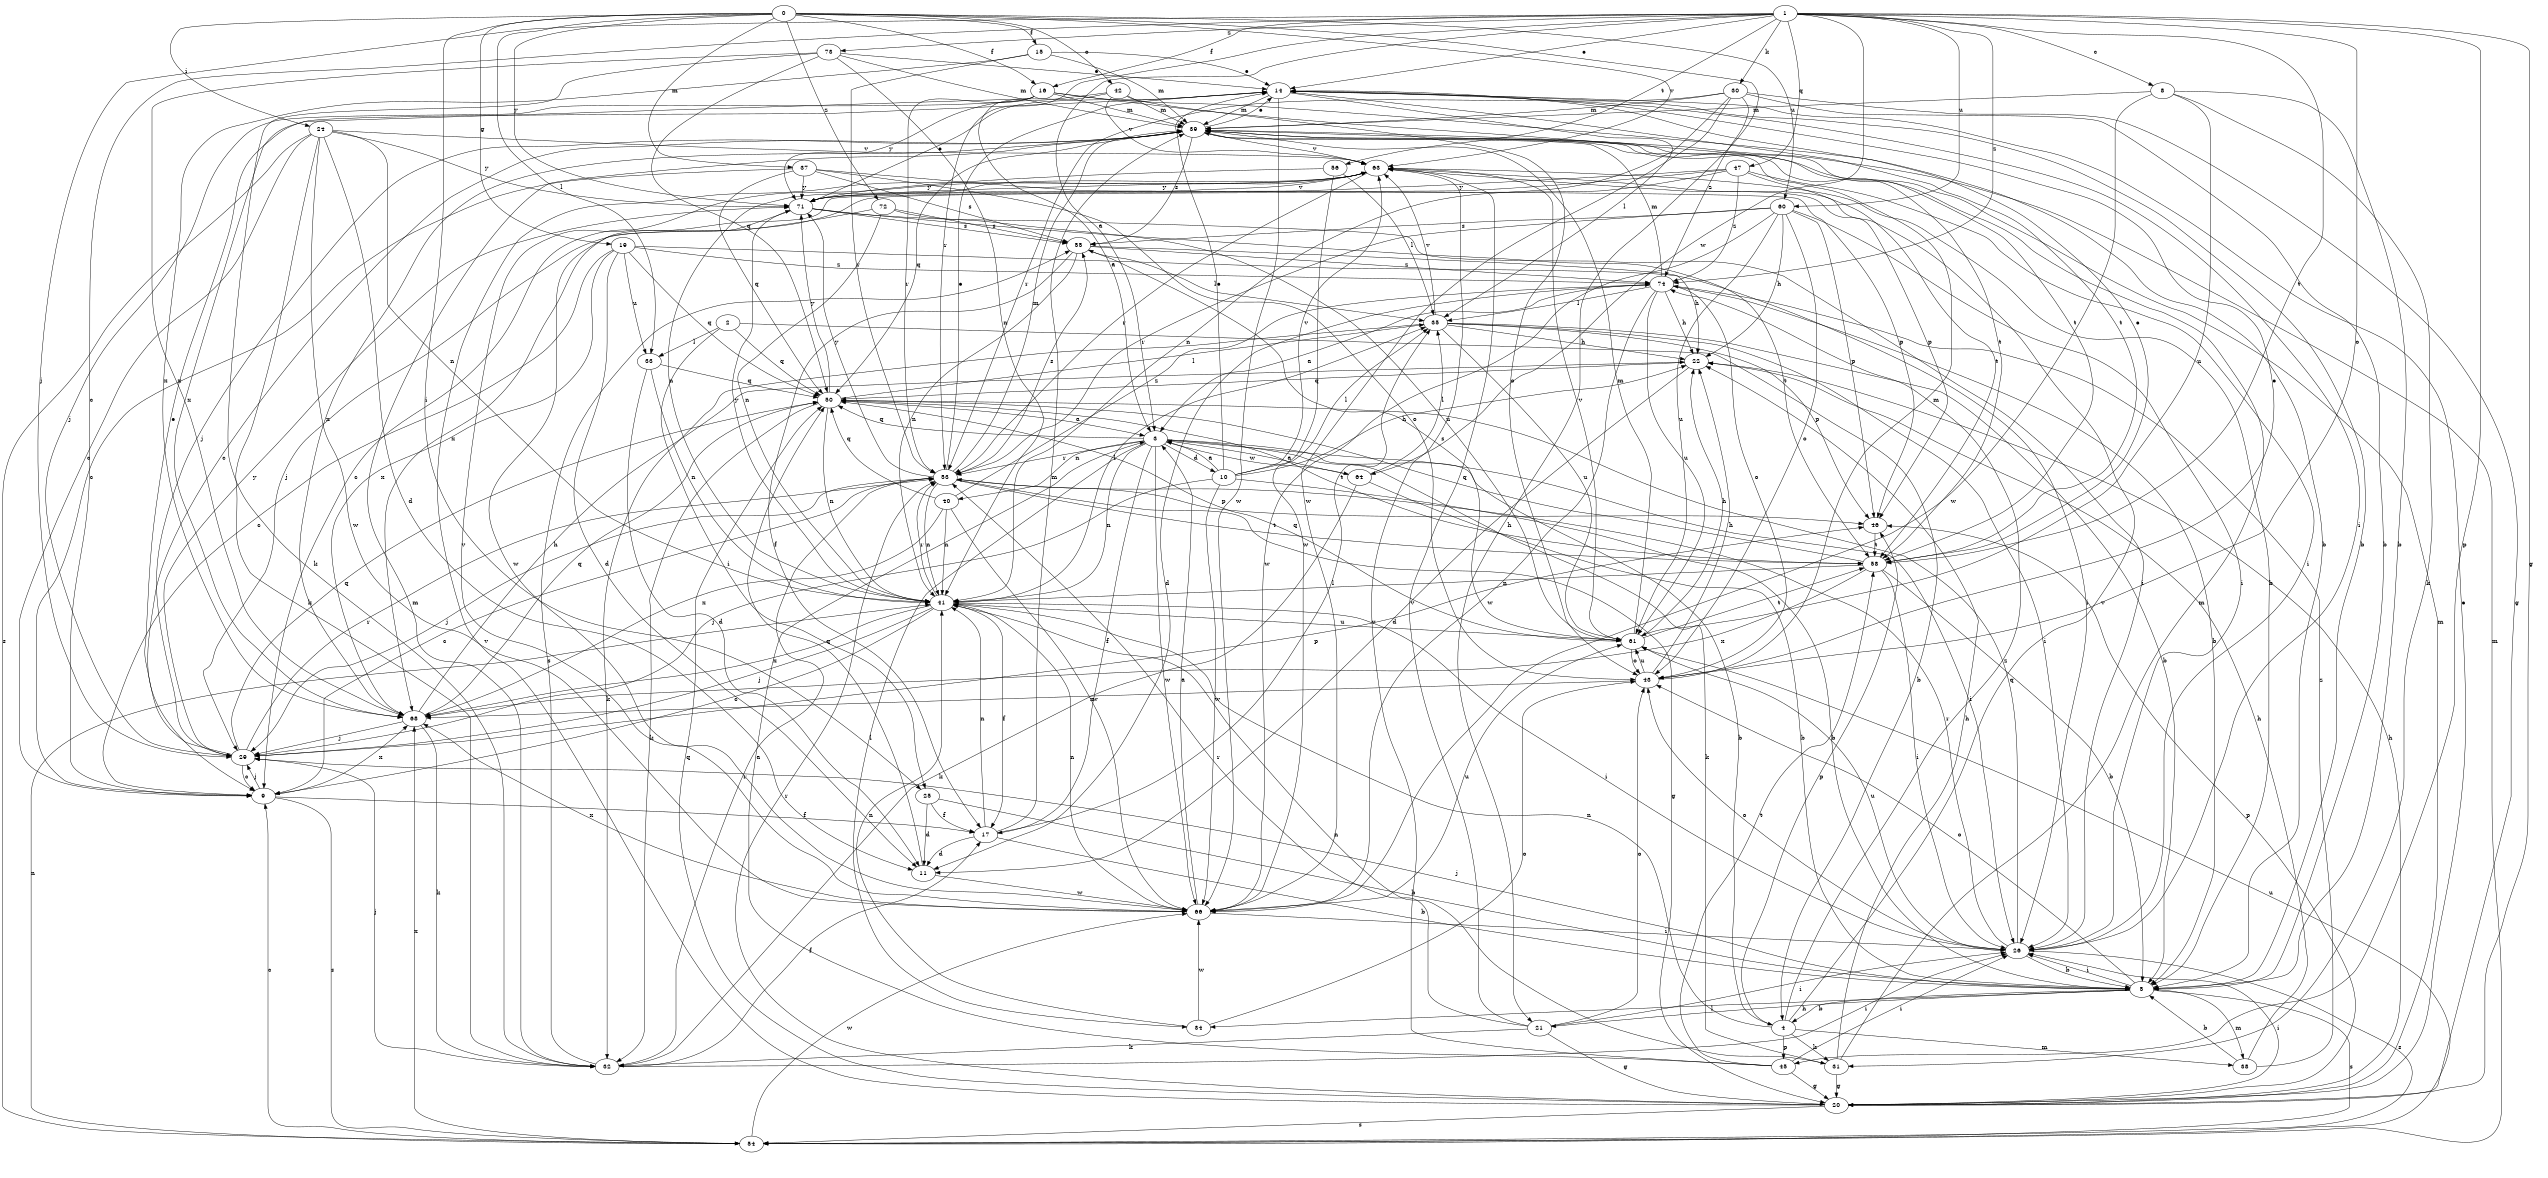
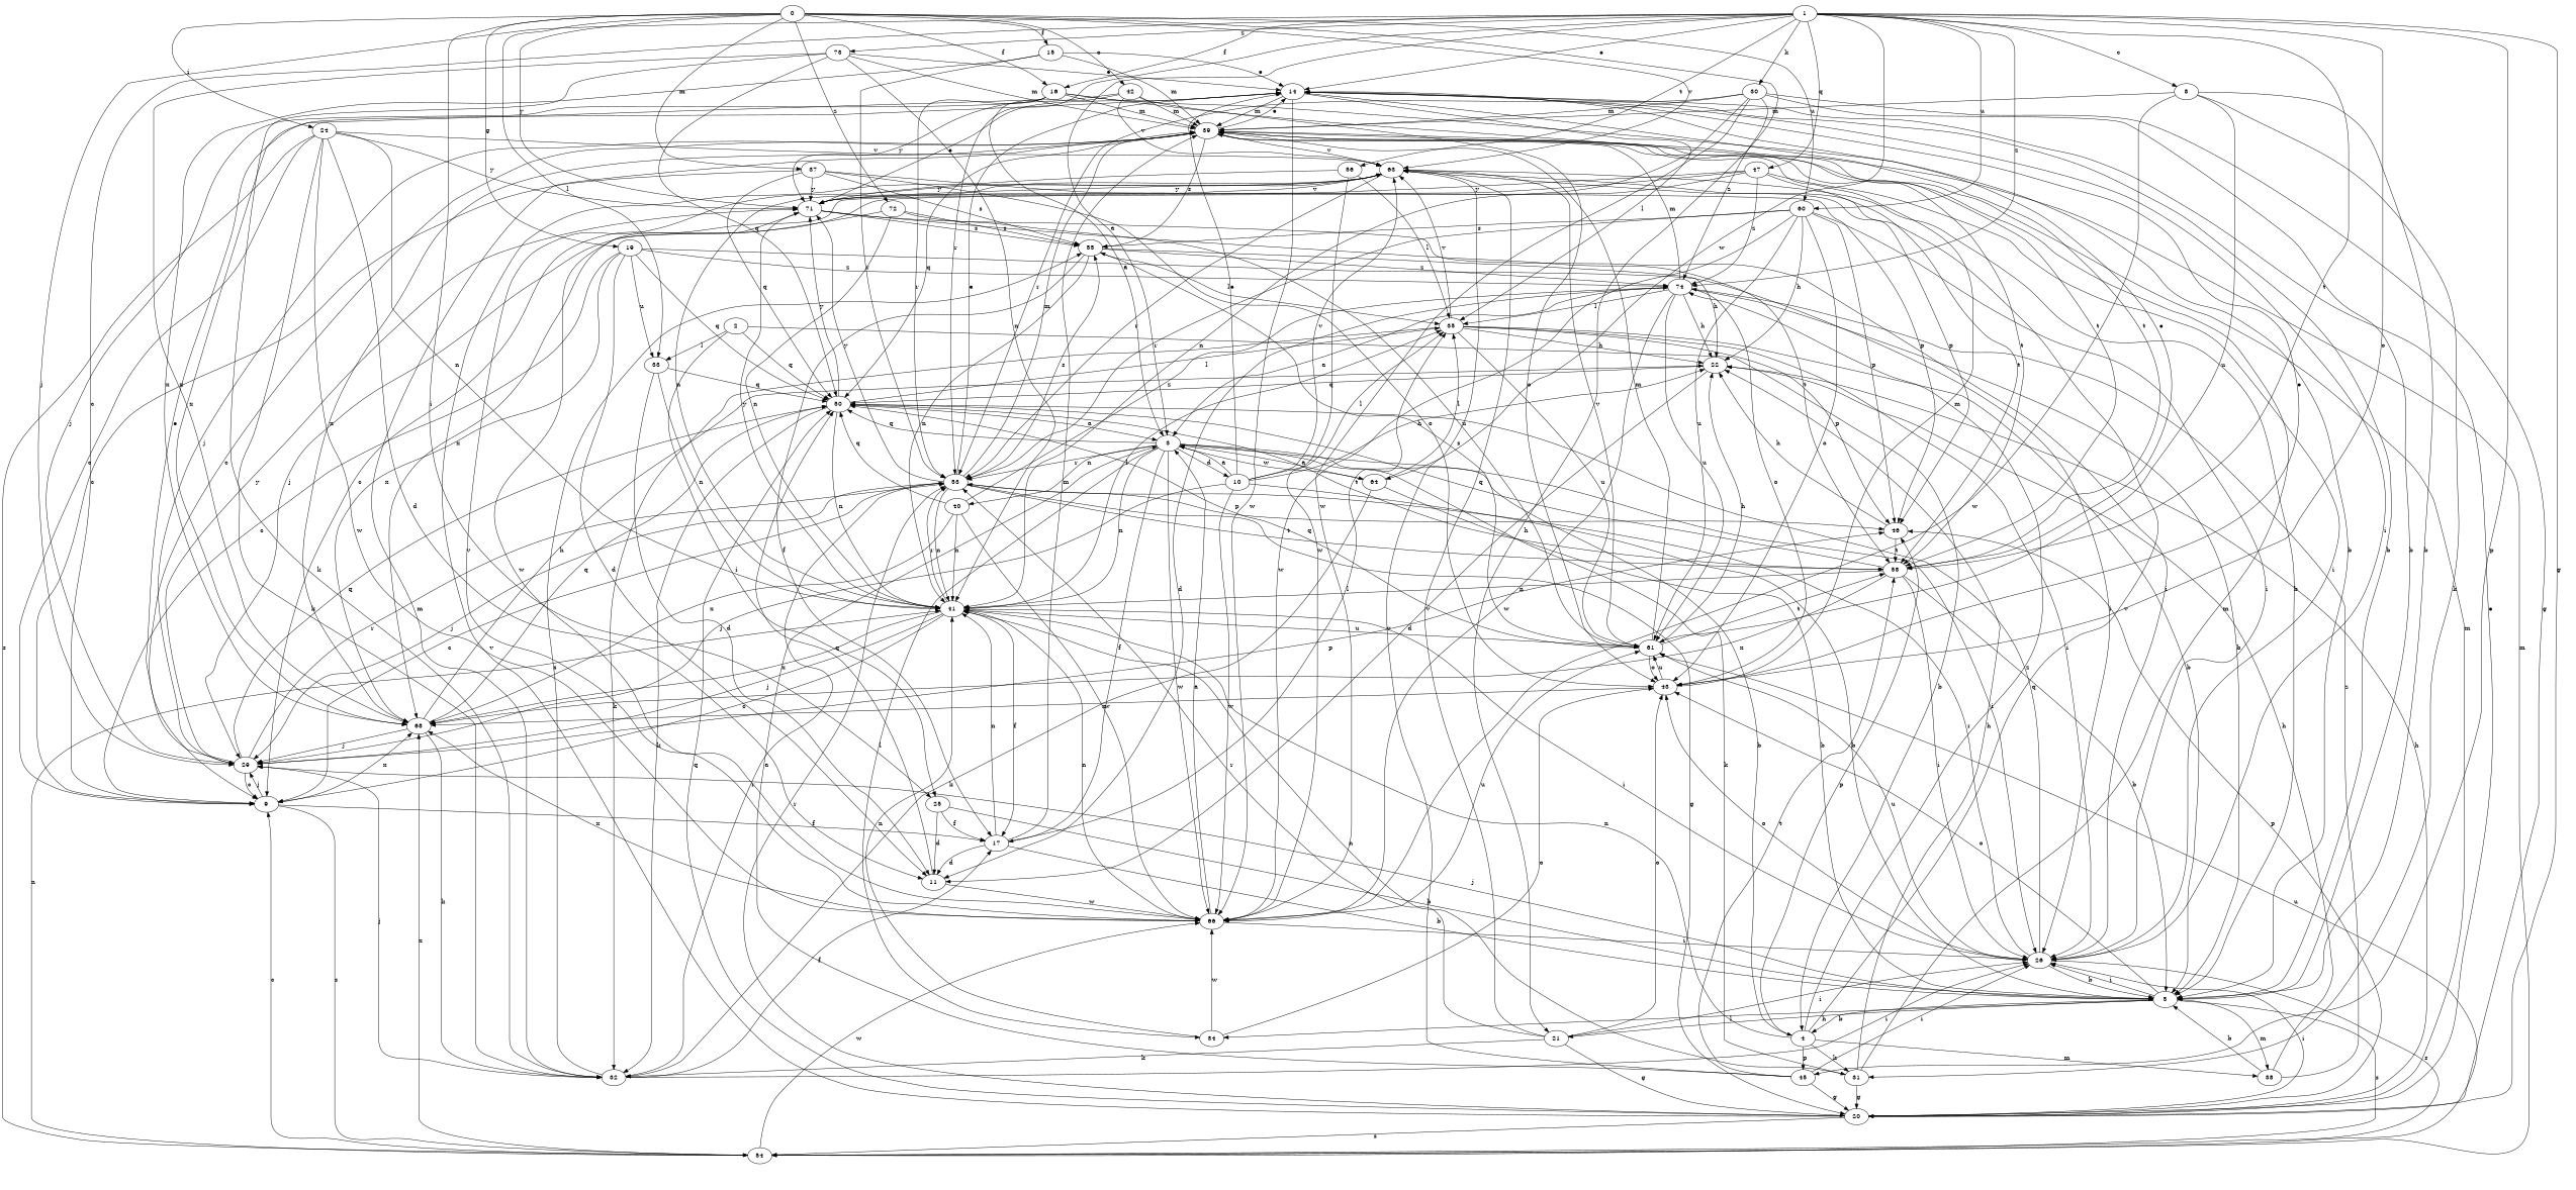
  strict digraph {
    0
    15
    16
    19
    21
    24
    25
    33
    37
    42
    60
    63
    71
    72
    14
    53
    39
    68
    29
    58
    5
    9
    74
    50
    26
    11
    20
    43
    32
    41
    66
    54
    17
    46
    55
    3
    61
    22
    1
    8
    30
    45
    47
    56
    64
    73
    4
    10
    31
    34
    40
    35
    2
    38
    0 -> 15 [label=f]
    0 -> 16 [label=f]
    0 -> 19 [label=g]
    0 -> 21 [label=h]
    0 -> 24 [label=i]
    0 -> 25 [label=i]
    0 -> 33 [label=l]
    0 -> 37 [label=m]
    0 -> 42 [label=o]
    0 -> 60 [label=u]
    0 -> 63 [label=v]
    0 -> 71 [label=y]
    0 -> 72 [label=z]
    15 -> 14 [label=e]
    15 -> 53 [label=r]
    15 -> 39 [label=m]
    15 -> 68 [label=x]
    16 -> 53 [label=r]
    16 -> 39 [label=m]
    16 -> 68 [label=x]
    16 -> 29 [label=j]
    16 -> 58 [label=t]
    16 -> 5 [label=b]
    19 -> 33 [label=u]
    19 -> 68 [label=x]
    19 -> 9 [label=c]
    19 -> 74 [label=z]
    19 -> 50 [label=q]
    19 -> 26 [label=i]
    19 -> 11 [label=d]
    21 -> 63 [label=v]
    21 -> 53 [label=r]
    21 -> 26 [label=i]
    21 -> 20 [label=g]
    21 -> 43 [label=o]
    21 -> 32 [label=k]
    24 -> 63 [label=v]
    24 -> 71 [label=y]
    24 -> 9 [label=c]
    24 -> 11 [label=d]
    24 -> 32 [label=k]
    24 -> 41 [label=n]
    24 -> 66 [label=w]
    24 -> 54 [label=s]
    25 -> 5 [label=b]
    25 -> 11 [label=d]
    25 -> 17 [label=f]
    33 -> 50 [label=q]
    33 -> 11 [label=d]
    33 -> 41 [label=n]
    37 -> 71 [label=y]
    37 -> 9 [label=c]
    37 -> 50 [label=q]
    37 -> 43 [label=o]
    37 -> 46 [label=p]
    37 -> 55 [label=s]
    42 -> 63 [label=v]
    42 -> 71 [label=y]
    42 -> 39 [label=m]
    42 -> 43 [label=o]
    42 -> 3 [label=a]
    60 -> 53 [label=r]
    60 -> 26 [label=i]
    60 -> 43 [label=o]
    60 -> 66 [label=w]
    60 -> 46 [label=p]
    60 -> 55 [label=s]
    60 -> 61 [label=u]
    60 -> 22 [label=h]
    63 -> 71 [label=y]
    63 -> 53 [label=r]
    63 -> 5 [label=b]
    63 -> 41 [label=n]
    63 -> 46 [label=p]
    71 -> 63 [label=v]
    71 -> 14 [label=e]
    71 -> 58 [label=t]
    71 -> 26 [label=i]
    71 -> 66 [label=w]
    71 -> 55 [label=s]
    72 -> 29 [label=j]
    72 -> 41 [label=n]
    72 -> 55 [label=s]
    72 -> 61 [label=u]
    14 -> 39 [label=m]
    14 -> 58 [label=t]
    14 -> 5 [label=b]
    14 -> 26 [label=i]
    14 -> 66 [label=w]
    14 -> 35 [label=l]
    53 -> 71 [label=y]
    53 -> 14 [label=e]
    53 -> 39 [label=m]
    53 -> 29 [label=j]
    53 -> 58 [label=t]
    53 -> 9 [label=c]
    53 -> 20 [label=g]
    53 -> 41 [label=n]
    53 -> 46 [label=p]
    53 -> 55 [label=s]
    39 -> 63 [label=v]
    39 -> 14 [label=e]
    39 -> 68 [label=x]
    39 -> 29 [label=j]
    39 -> 58 [label=t]
    39 -> 9 [label=c]
    39 -> 50 [label=q]
    39 -> 55 [label=s]
    68 -> 29 [label=j]
    68 -> 50 [label=q]
    68 -> 32 [label=k]
    68 -> 22 [label=h]
    29 -> 71 [label=y]
    29 -> 14 [label=e]
    29 -> 53 [label=r]
    29 -> 9 [label=c]
    29 -> 50 [label=q]
    29 -> 46 [label=p]
    58 -> 14 [label=e]
    58 -> 68 [label=x]
    58 -> 5 [label=b]
    58 -> 50 [label=q]
    58 -> 26 [label=i]
    58 -> 41 [label=n]
    5 -> 21 [label=h]
    5 -> 29 [label=j]
    5 -> 26 [label=i]
    5 -> 43 [label=o]
    5 -> 54 [label=s]
    5 -> 4 [label=b]
    5 -> 34 [label=l]
    5 -> 38 [label=m]
    9 -> 68 [label=x]
    9 -> 29 [label=j]
    9 -> 54 [label=s]
    9 -> 17 [label=f]
    74 -> 39 [label=m]
    74 -> 5 [label=b]
    74 -> 11 [label=d]
    74 -> 43 [label=o]
    74 -> 66 [label=w]
    74 -> 3 [label=a]
    74 -> 61 [label=u]
    74 -> 22 [label=h]
    74 -> 35 [label=l]
    50 -> 71 [label=y]
    50 -> 58 [label=t]
    50 -> 32 [label=k]
    50 -> 41 [label=n]
    50 -> 3 [label=a]
    50 -> 35 [label=l]
    26 -> 53 [label=r]
    26 -> 5 [label=b]
    26 -> 50 [label=q]
    26 -> 43 [label=o]
    26 -> 54 [label=s]
    26 -> 61 [label=u]
    11 -> 50 [label=q]
    11 -> 66 [label=w]
    20 -> 63 [label=v]
    20 -> 14 [label=e]
    20 -> 53 [label=r]
    20 -> 39 [label=m]
    20 -> 50 [label=q]
    20 -> 26 [label=i]
    20 -> 54 [label=s]
    20 -> 46 [label=p]
    20 -> 22 [label=h]
    43 -> 14 [label=e]
    43 -> 39 [label=m]
    43 -> 68 [label=x]
    43 -> 61 [label=u]
-   43 -> 22 [label=h]
+   46 -> 22 [label=h]
    32 -> 53 [label=r]
    32 -> 39 [label=m]
    32 -> 29 [label=j]
    32 -> 26 [label=i]
    32 -> 17 [label=f]
    32 -> 55 [label=s]
    41 -> 71 [label=y]
    41 -> 53 [label=r]
    41 -> 68 [label=x]
    41 -> 29 [label=j]
    41 -> 9 [label=c]
    41 -> 26 [label=i]
    41 -> 17 [label=f]
    41 -> 61 [label=u]
    41 -> 35 [label=l]
    66 -> 63 [label=v]
    66 -> 68 [label=x]
    66 -> 26 [label=i]
    66 -> 41 [label=n]
    66 -> 3 [label=a]
    66 -> 61 [label=u]
    54 -> 39 [label=m]
    54 -> 68 [label=x]
    54 -> 9 [label=c]
    54 -> 41 [label=n]
    54 -> 66 [label=w]
    54 -> 61 [label=u]
    17 -> 39 [label=m]
    17 -> 5 [label=b]
    17 -> 11 [label=d]
    17 -> 41 [label=n]
    17 -> 35 [label=l]
    46 -> 58 [label=t]
    55 -> 74 [label=z]
    55 -> 41 [label=n]
    55 -> 17 [label=f]
    55 -> 22 [label=h]
    55 -> 35 [label=l]
    3 -> 53 [label=r]
    3 -> 50 [label=q]
    3 -> 26 [label=i]
    3 -> 41 [label=n]
    3 -> 66 [label=w]
    3 -> 17 [label=f]
    3 -> 64 [label=w]
    3 -> 4 [label=b]
    3 -> 10 [label=d]
    3 -> 31 [label=k]
    3 -> 34 [label=l]
    3 -> 40 [label=n]
    61 -> 63 [label=v]
    61 -> 39 [label=m]
    61 -> 58 [label=t]
    61 -> 50 [label=q]
    61 -> 43 [label=o]
    61 -> 55 [label=s]
    61 -> 22 [label=h]
    22 -> 50 [label=q]
    22 -> 11 [label=d]
    1 -> 16 [label=f]
    1 -> 60 [label=u]
    1 -> 14 [label=e]
    1 -> 53 [label=r]
    1 -> 29 [label=j]
    1 -> 58 [label=t]
    1 -> 9 [label=c]
    1 -> 74 [label=z]
    1 -> 20 [label=g]
    1 -> 43 [label=o]
    1 -> 3 [label=a]
    1 -> 8 [label=c]
    1 -> 30 [label=k]
    1 -> 45 [label=p]
    1 -> 47 [label=q]
    1 -> 56 [label=t]
    1 -> 64 [label=w]
    1 -> 73 [label=z]
    8 -> 39 [label=m]
    8 -> 5 [label=b]
    8 -> 66 [label=w]
    8 -> 61 [label=u]
    8 -> 31 [label=k]
    30 -> 53 [label=r]
    30 -> 39 [label=m]
    30 -> 5 [label=b]
    30 -> 74 [label=z]
    30 -> 20 [label=g]
    30 -> 41 [label=n]
    30 -> 66 [label=w]
    45 -> 63 [label=v]
    45 -> 58 [label=t]
    45 -> 26 [label=i]
    45 -> 20 [label=g]
    45 -> 3 [label=a]
    47 -> 71 [label=y]
    47 -> 68 [label=x]
    47 -> 58 [label=t]
    47 -> 9 [label=c]
    47 -> 74 [label=z]
    47 -> 26 [label=i]
    56 -> 71 [label=y]
    56 -> 66 [label=w]
    56 -> 35 [label=l]
    64 -> 5 [label=b]
    64 -> 32 [label=k]
    64 -> 3 [label=a]
    64 -> 35 [label=l]
    73 -> 14 [label=e]
    73 -> 39 [label=m]
    73 -> 68 [label=x]
    73 -> 50 [label=q]
    73 -> 32 [label=k]
    73 -> 41 [label=n]
    4 -> 63 [label=v]
    4 -> 74 [label=z]
    4 -> 41 [label=n]
    4 -> 46 [label=p]
    4 -> 45 [label=p]
    4 -> 31 [label=k]
    4 -> 38 [label=m]
    10 -> 63 [label=v]
    10 -> 14 [label=e]
    10 -> 29 [label=j]
    10 -> 5 [label=b]
    10 -> 66 [label=w]
    10 -> 3 [label=a]
    10 -> 22 [label=h]
    10 -> 35 [label=l]
    31 -> 39 [label=m]
    31 -> 20 [label=g]
    31 -> 41 [label=n]
    31 -> 22 [label=h]
    34 -> 43 [label=o]
    34 -> 41 [label=n]
    34 -> 66 [label=w]
    40 -> 68 [label=x]
    40 -> 74 [label=z]
    40 -> 50 [label=q]
    40 -> 41 [label=n]
    40 -> 66 [label=w]
    35 -> 63 [label=v]
    35 -> 5 [label=b]
    35 -> 26 [label=i]
    35 -> 32 [label=k]
    35 -> 46 [label=p]
    35 -> 61 [label=u]
    35 -> 22 [label=h]
    2 -> 25 [label=i]
    2 -> 33 [label=l]
    2 -> 50 [label=q]
    2 -> 4 [label=b]
    38 -> 5 [label=b]
    38 -> 74 [label=z]
    38 -> 22 [label=h]
  }
